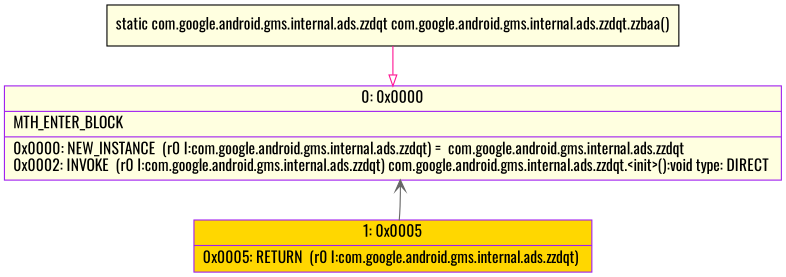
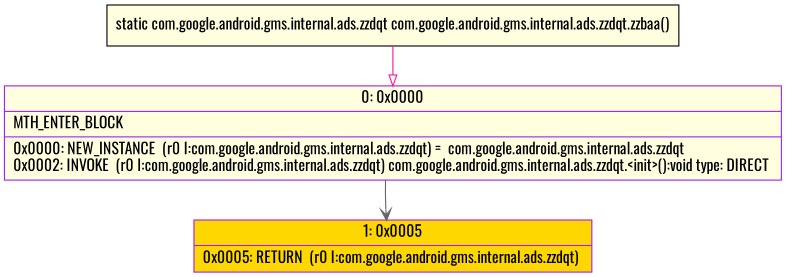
  digraph {
    fontname=Oswald
    node [shape=record style=filled fillcolor=lightyellow color=purple fontname=Oswald]
    edge [fontname=Oswald]
    n1 [label="{0\:\ 0x0000|MTH_ENTER_BLOCK\l|0x0000: NEW_INSTANCE  (r0 I:com.google.android.gms.internal.ads.zzdqt) =  com.google.android.gms.internal.ads.zzdqt \l0x0002: INVOKE  (r0 I:com.google.android.gms.internal.ads.zzdqt) com.google.android.gms.internal.ads.zzdqt.\<init\>():void type: DIRECT \l}"]
    n2 [label="{1\:\ 0x0005|0x0005: RETURN  (r0 I:com.google.android.gms.internal.ads.zzdqt) \l}" fillcolor=gold]
    n3 [label="{static com.google.android.gms.internal.ads.zzdqt com.google.android.gms.internal.ads.zzdqt.zzbaa() }" color=black]
-   n2 -> n1 [color=gray40 arrowhead=vee]
+   n1 -> n2 [color=gray40 arrowhead=vee]
    n3 -> n1 [color=deeppink arrowhead=onormal]
  }
